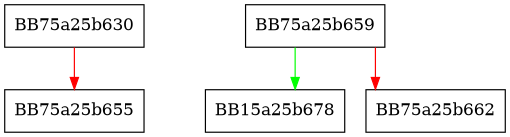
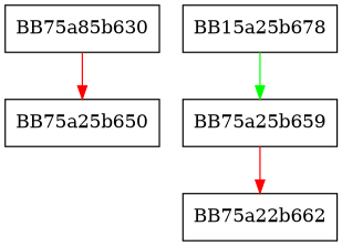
  digraph {
    splines=ortho
    node [shape=box]
    edge [color=red]
-   BB75a25b630
-   BB75a25b650 [label=BB75a25b655]
+   BB75a25b630 [label=BB75a85b630]
+   BB75a25b650
    n3 [label=BB15a25b678]
    BB75a25b659
-   BB75a25b662
+   BB75a25b662 [label=BB75a22b662]
    BB75a25b630 -> BB75a25b650
-   BB75a25b659 -> n3 [color=green]
+   n3 -> BB75a25b659 [color=green]
    BB75a25b659 -> BB75a25b662
  }
